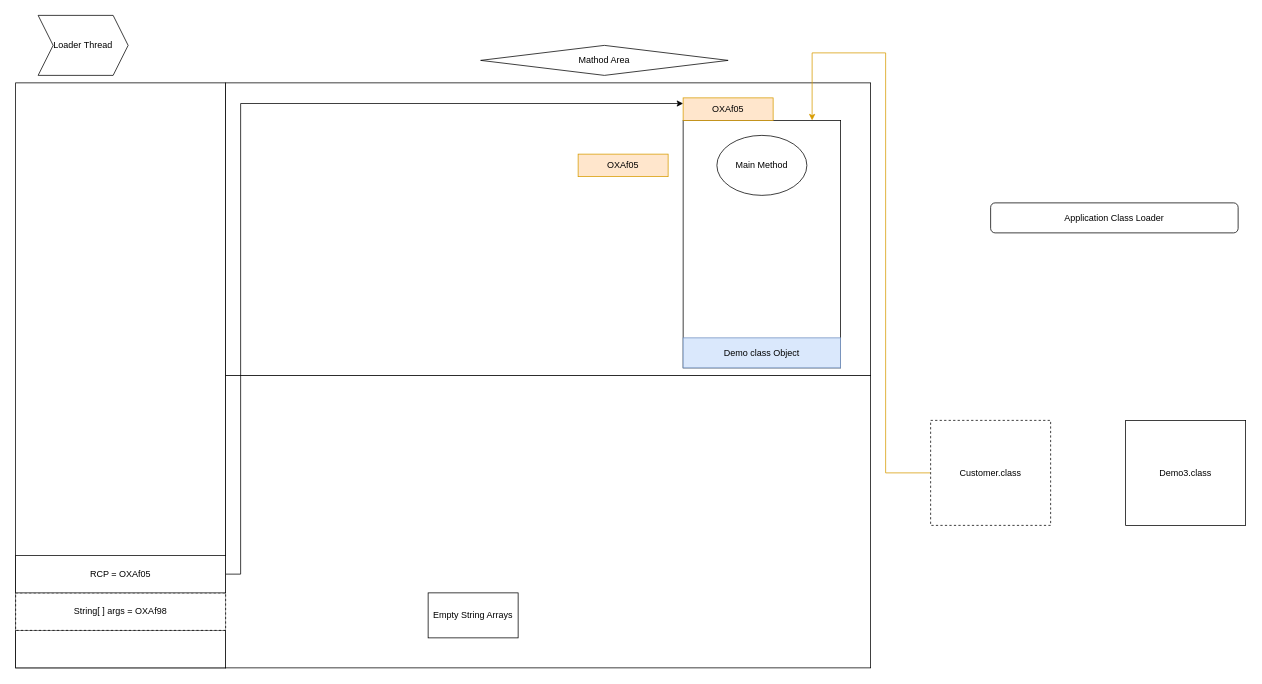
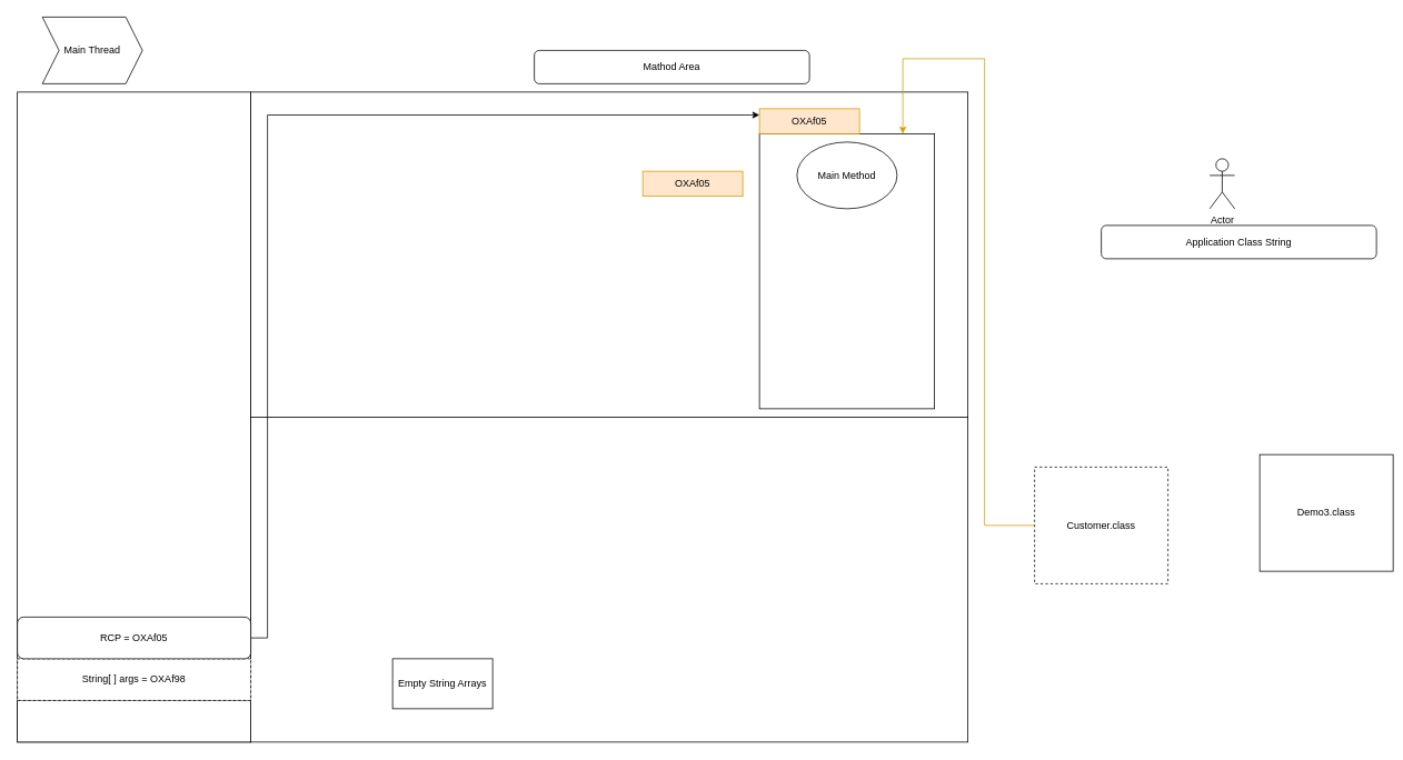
  <mxCell id="0" />
  <mxCell id="1" parent="0" />
  <mxCell id="2" value="" style="rounded=0;whiteSpace=wrap;html=1;" vertex="1" parent="1"><mxGeometry x="20" width="280" height="780" as="geometry" y="110" /></mxCell>
  <mxCell id="3" value="" style="rounded=0;whiteSpace=wrap;html=1;" vertex="1" parent="1"><mxGeometry x="300" width="860" height="390" as="geometry" y="110" /></mxCell>
  <mxCell id="4" value="" style="rounded=0;whiteSpace=wrap;html=1;" vertex="1" parent="1"><mxGeometry x="300" y="500" width="860" height="390" as="geometry" /></mxCell>
- <mxCell id="5" value="Loader Thread" style="shape=step;perimeter=stepPerimeter;whiteSpace=wrap;html=1;fixedSize=1;" vertex="1" parent="1"><mxGeometry x="50" y="20" width="120" height="80" as="geometry" /></mxCell>
- <mxCell id="6" value="Mathod Area" style="rhombus;whiteSpace=wrap;html=1;" vertex="1" parent="1"><mxGeometry x="640" y="60" width="330" height="40" as="geometry" /></mxCell>
+ <mxCell id="5" value="Main Thread" style="shape=step;perimeter=stepPerimeter;whiteSpace=wrap;html=1;fixedSize=1;" vertex="1" parent="1"><mxGeometry x="50" y="20" width="120" height="80" as="geometry" /></mxCell>
+ <mxCell id="6" value="Mathod Area" style="rounded=1;whiteSpace=wrap;html=1;" vertex="1" parent="1"><mxGeometry x="640" y="60" width="330" height="40" as="geometry" /></mxCell>
  <mxCell id="7" style="edgeStyle=orthogonalEdgeStyle;rounded=0;orthogonalLoop=1;jettySize=auto;html=1;entryX=0.819;entryY=0;entryDx=0;entryDy=0;entryPerimeter=0;fillColor=#ffe6cc;strokeColor=#d79b00;" edge="1" parent="1" source="8" target="12"><mxGeometry relative="1" as="geometry"><Array as="points"><mxPoint x="1180" y="630" /><mxPoint x="1180" y="70" /><mxPoint x="1082" y="70" /></Array></mxGeometry></mxCell>
  <mxCell id="8" value="Customer.class" style="rounded=0;whiteSpace=wrap;html=1;dashed=1;" vertex="1" parent="1"><mxGeometry x="1240" y="560" width="160" height="140" as="geometry" /></mxCell>
- <mxCell id="9" value="Demo3.class" style="rounded=0;whiteSpace=wrap;html=1;" vertex="1" parent="1"><mxGeometry x="1500" y="560" width="160" height="140" as="geometry" /></mxCell>
- <mxCell id="11" value="Application Class Loader" style="rounded=1;whiteSpace=wrap;html=1;" vertex="1" parent="1"><mxGeometry x="1320" y="270" width="330" height="40" as="geometry" /></mxCell>
+ <mxCell id="9" value="Demo3.class" style="rounded=0;whiteSpace=wrap;html=1;" vertex="1" parent="1"><mxGeometry x="1510" y="545" width="160" height="140" as="geometry" /></mxCell>
+ <mxCell id="10" value="Actor" style="shape=umlActor;verticalLabelPosition=bottom;verticalAlign=top;html=1;outlineConnect=0;" vertex="1" parent="1"><mxGeometry x="1450" y="190" width="30" height="60" as="geometry" /></mxCell>
+ <mxCell id="11" value="Application Class String" style="rounded=1;whiteSpace=wrap;html=1;" vertex="1" parent="1"><mxGeometry x="1320" y="270" width="330" height="40" as="geometry" /></mxCell>
  <mxCell id="12" value="" style="rounded=0;whiteSpace=wrap;html=1;" vertex="1" parent="1"><mxGeometry x="910" y="160" width="210" height="330" as="geometry" /></mxCell>
- <mxCell id="13" value="Demo class Object" style="rounded=0;whiteSpace=wrap;html=1;fillColor=#dae8fc;strokeColor=#6c8ebf;" vertex="1" parent="1"><mxGeometry x="910" y="450" width="210" height="40" as="geometry" /></mxCell>
- <mxCell id="14" value="Main Method" style="ellipse;whiteSpace=wrap;html=1;" vertex="1" parent="1"><mxGeometry x="955" y="180" width="120" height="80" as="geometry" /></mxCell>
+ <mxCell id="14" value="Main Method" style="ellipse;whiteSpace=wrap;html=1;" vertex="1" parent="1"><mxGeometry x="955" y="170" width="120" height="80" as="geometry" /></mxCell>
  <mxCell id="15" value="OXAf05" style="rounded=0;whiteSpace=wrap;html=1;fillColor=#ffe6cc;strokeColor=#d79b00;" vertex="1" parent="1"><mxGeometry x="910" y="130" width="120" height="30" as="geometry" /></mxCell>
  <mxCell id="16" value="" style="rounded=0;whiteSpace=wrap;html=1;" vertex="1" parent="1"><mxGeometry x="20" y="840" width="280" height="50" as="geometry" /></mxCell>
  <mxCell id="17" value="String[ ] args = OXAf98" style="rounded=0;whiteSpace=wrap;html=1;dashed=1;" vertex="1" parent="1"><mxGeometry x="20" y="790" width="280" height="50" as="geometry" /></mxCell>
  <mxCell id="18" style="edgeStyle=orthogonalEdgeStyle;rounded=0;orthogonalLoop=1;jettySize=auto;html=1;entryX=0;entryY=0.25;entryDx=0;entryDy=0;" edge="1" parent="1" source="19" target="15"><mxGeometry relative="1" as="geometry"><Array as="points"><mxPoint x="320" y="765" /><mxPoint x="320" y="138" /></Array></mxGeometry></mxCell>
- <mxCell id="19" value="RCP = OXAf05" style="rounded=0;whiteSpace=wrap;html=1;" vertex="1" parent="1"><mxGeometry x="20" y="740" width="280" height="50" as="geometry" /></mxCell>
+ <mxCell id="19" value="RCP = OXAf05" style="whiteSpace=wrap;html=1;rounded=1;" vertex="1" parent="1"><mxGeometry x="20" y="740" width="280" height="50" as="geometry" /></mxCell>
  <mxCell id="20" value="OXAf05" style="rounded=0;whiteSpace=wrap;html=1;fillColor=#ffe6cc;strokeColor=#d79b00;" vertex="1" parent="1"><mxGeometry x="770" y="205" width="120" height="30" as="geometry" /></mxCell>
- <mxCell id="21" value="Empty String Arrays" style="rounded=0;whiteSpace=wrap;html=1;" vertex="1" parent="1"><mxGeometry x="570" y="790" width="120" height="60" as="geometry" /></mxCell>
+ <mxCell id="21" value="Empty String Arrays" style="rounded=0;whiteSpace=wrap;html=1;" vertex="1" parent="1"><mxGeometry x="470" y="790" width="120" height="60" as="geometry" /></mxCell>
